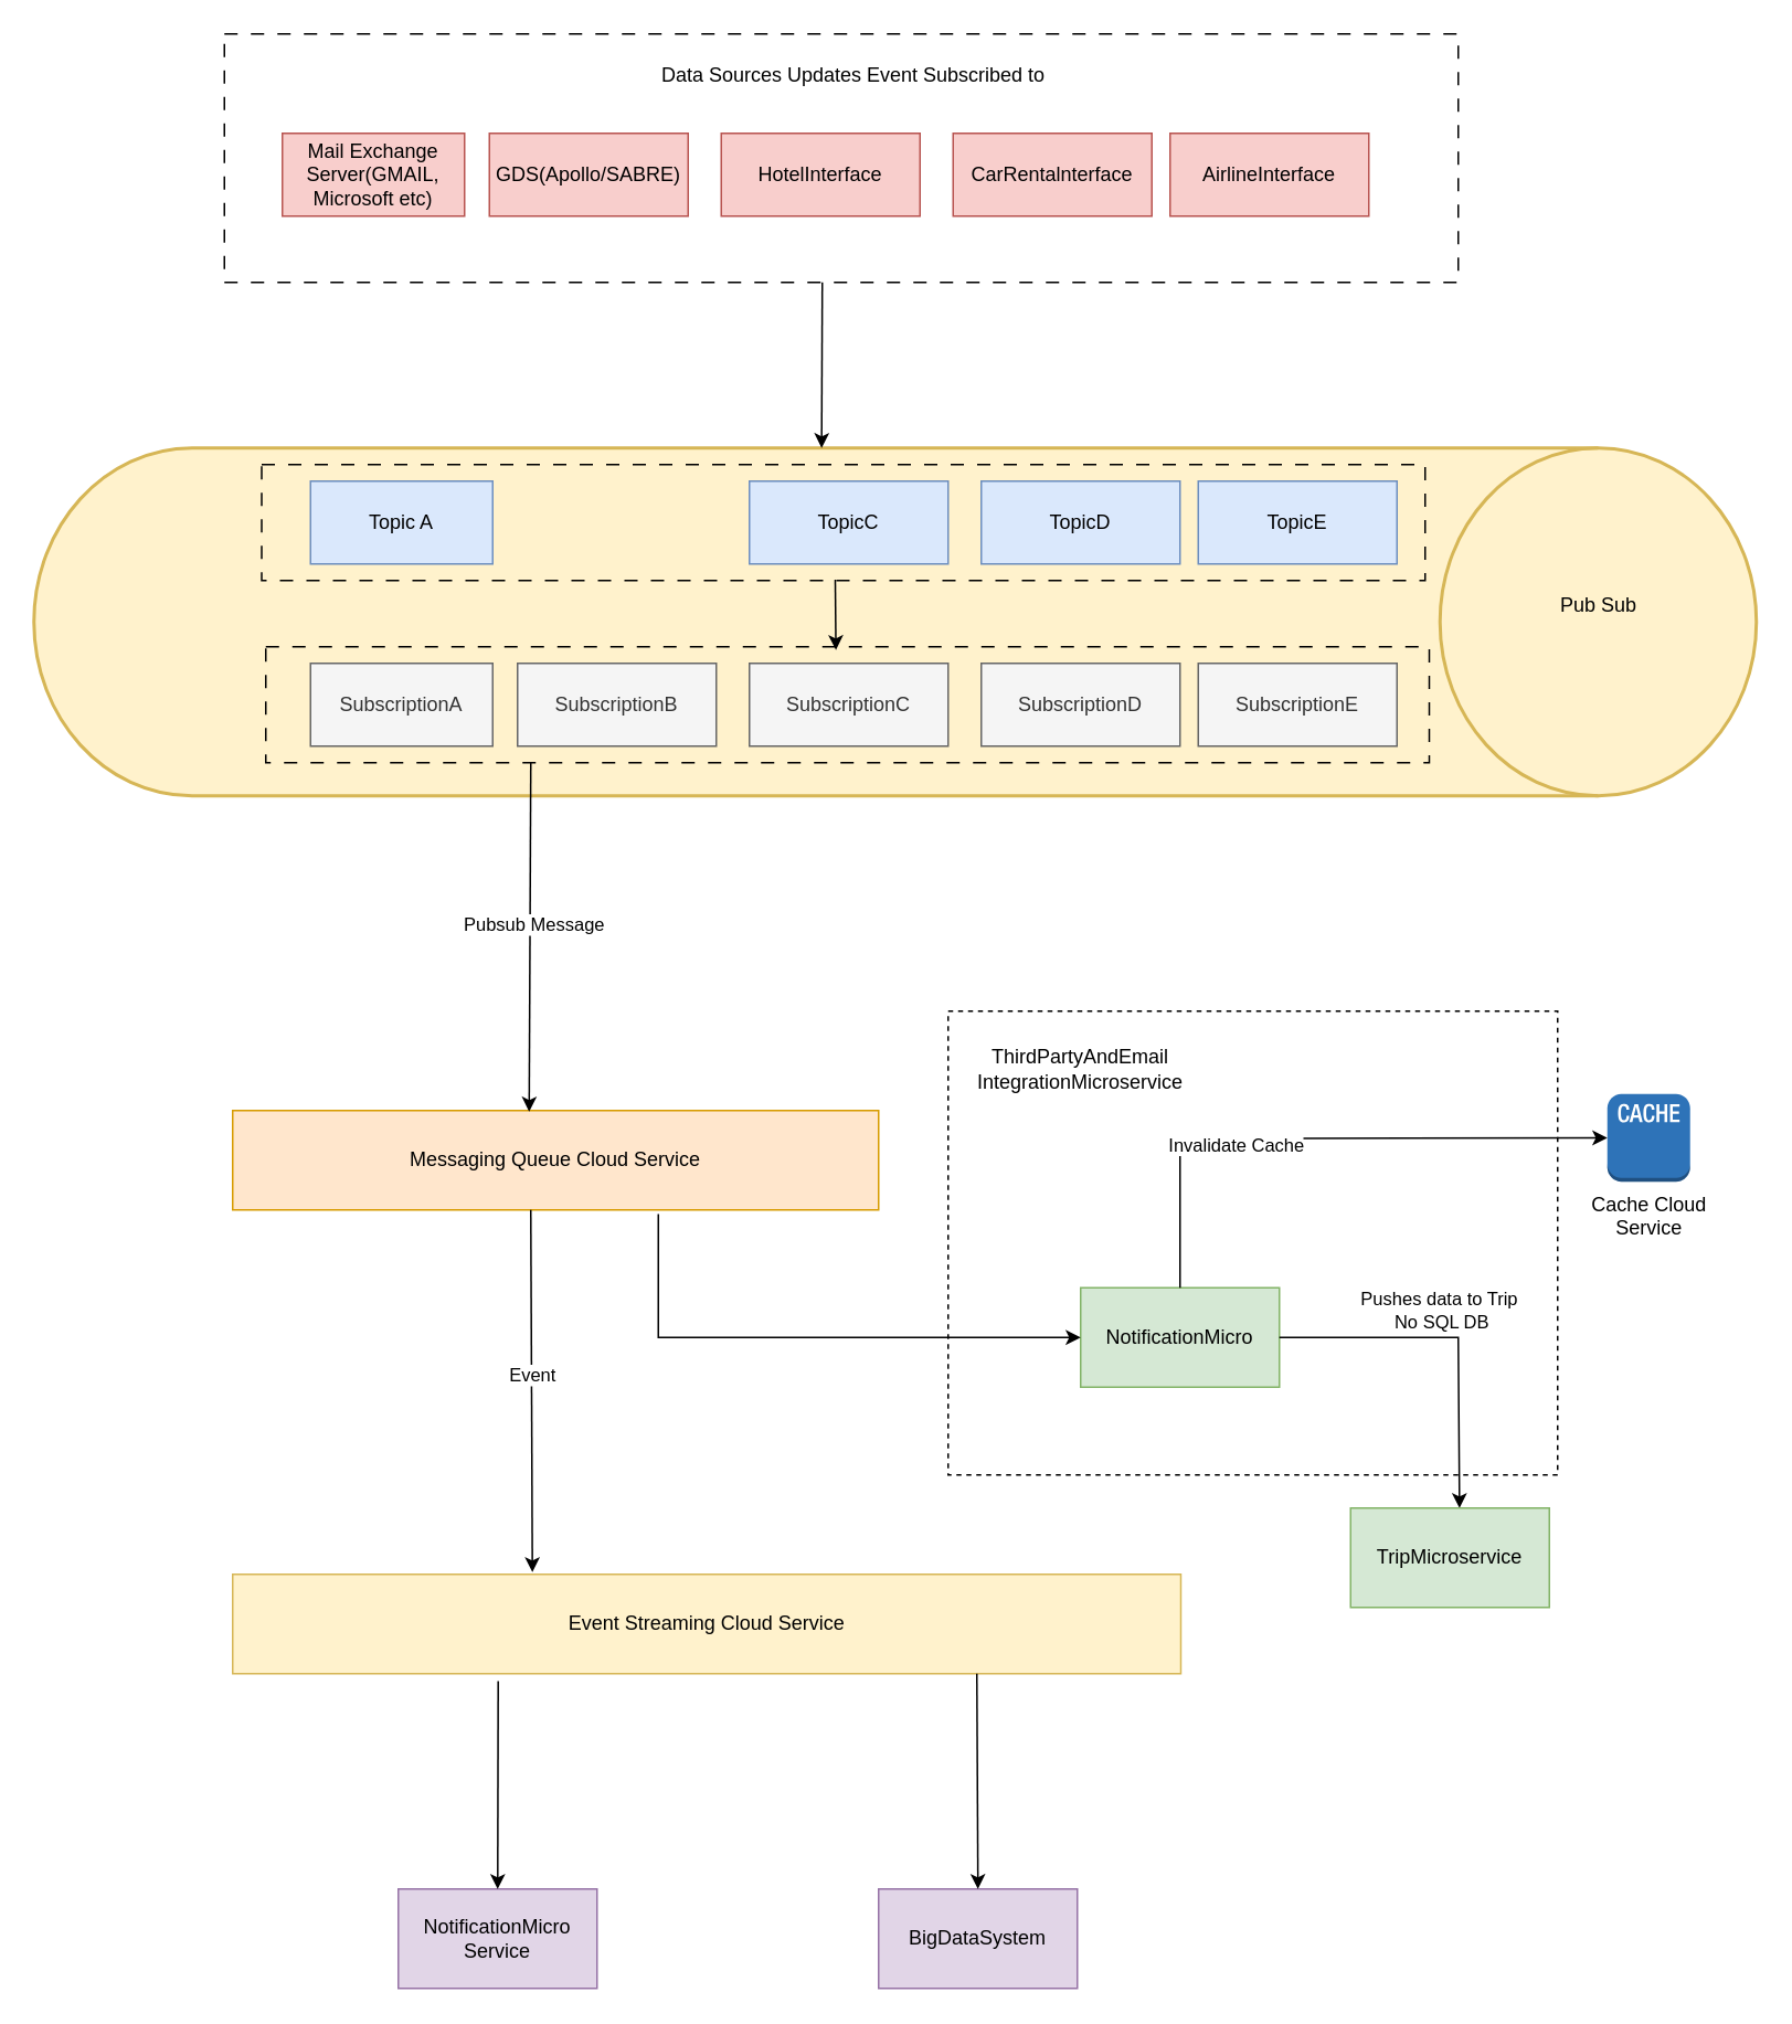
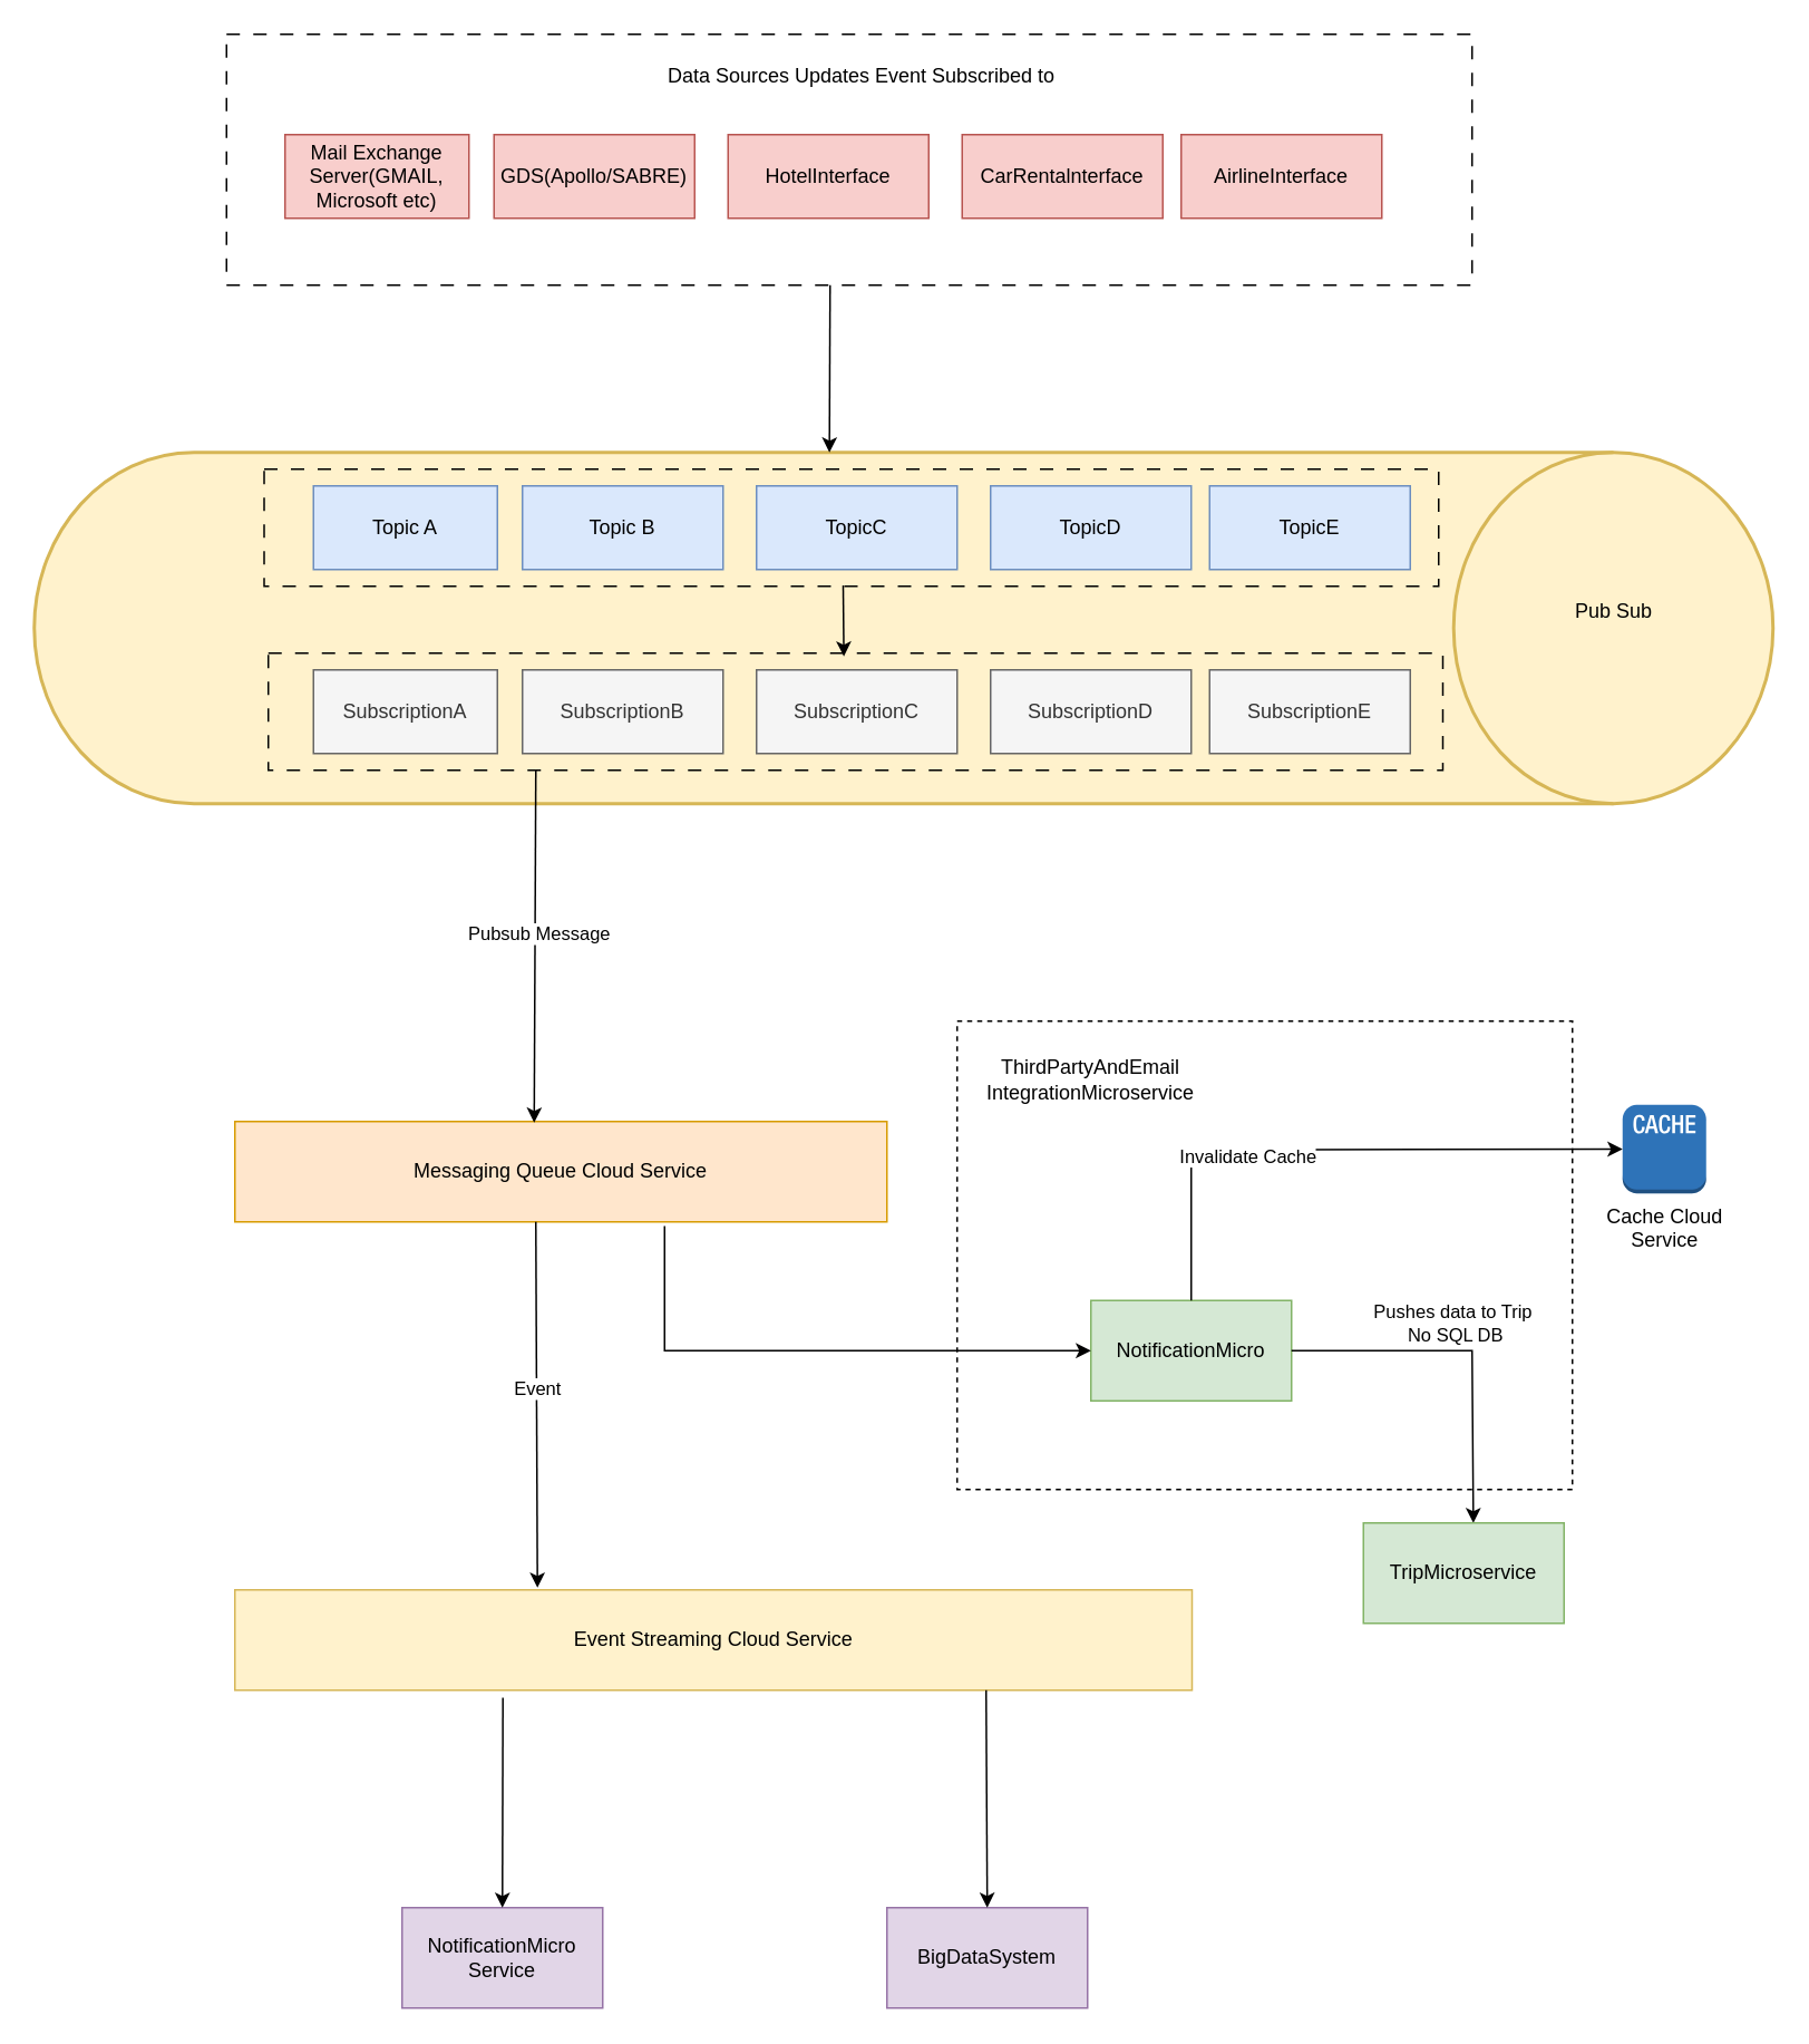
  <mxCell id="0" />
  <mxCell id="1" parent="0" />
  <mxCell id="2" value="" style="strokeWidth=2;html=1;shape=mxgraph.flowchart.direct_data;whiteSpace=wrap;labelBackgroundColor=default;fillColor=#fff2cc;strokeColor=#d6b656;" vertex="1" parent="1"><mxGeometry x="20" y="270" width="1040" height="210" as="geometry" /></mxCell>
  <mxCell id="3" value="" style="rounded=0;whiteSpace=wrap;html=1;fillColor=none;dashed=1;dashPattern=8 8;" vertex="1" parent="1"><mxGeometry x="157.5" y="280" width="702.5" height="70" as="geometry" /></mxCell>
  <mxCell id="4" value="" style="rounded=0;whiteSpace=wrap;html=1;fillColor=none;dashed=1;dashPattern=8 8;" vertex="1" parent="1"><mxGeometry x="135" y="20" width="745" height="150" as="geometry" /></mxCell>
  <mxCell id="5" value="" style="rounded=0;whiteSpace=wrap;html=1;fillColor=none;dashed=1;dashPattern=8 8;" vertex="1" parent="1"><mxGeometry x="160" y="390" width="702.5" height="70" as="geometry" /></mxCell>
  <mxCell id="6" value="AirlineInterface" style="rounded=0;whiteSpace=wrap;html=1;fillColor=#f8cecc;strokeColor=#b85450;" vertex="1" parent="1"><mxGeometry x="706" y="80" width="120" height="50" as="geometry" /></mxCell>
  <mxCell id="7" value="GDS(Apollo/SABRE)" style="rounded=0;whiteSpace=wrap;html=1;fillColor=#f8cecc;strokeColor=#b85450;" vertex="1" parent="1"><mxGeometry x="295" y="80" width="120" height="50" as="geometry" /></mxCell>
  <mxCell id="8" value="CarRentalnterface" style="rounded=0;whiteSpace=wrap;html=1;fillColor=#f8cecc;strokeColor=#b85450;" vertex="1" parent="1"><mxGeometry x="575" y="80" width="120" height="50" as="geometry" /></mxCell>
  <mxCell id="9" value="HotelInterface" style="rounded=0;whiteSpace=wrap;html=1;fillColor=#f8cecc;strokeColor=#b85450;" vertex="1" parent="1"><mxGeometry x="435" y="80" width="120" height="50" as="geometry" /></mxCell>
  <mxCell id="10" value="Mail Exchange Server(GMAIL, Microsoft etc)" style="rounded=0;whiteSpace=wrap;html=1;fillColor=#f8cecc;strokeColor=#b85450;" vertex="1" parent="1"><mxGeometry x="170" y="80" width="110" height="50" as="geometry" /></mxCell>
  <mxCell id="11" value="" style="rounded=0;whiteSpace=wrap;html=1;dashed=1;fillColor=none;" vertex="1" parent="1"><mxGeometry x="572" y="610" width="368" height="280" as="geometry" /></mxCell>
  <mxCell id="12" value="Messaging Queue Cloud Service" style="rounded=0;whiteSpace=wrap;html=1;fillColor=#ffe6cc;strokeColor=#d79b00;" vertex="1" parent="1"><mxGeometry x="140" y="670" width="390" height="60" as="geometry" /></mxCell>
  <mxCell id="13" value="NotificationMicro" style="rounded=0;whiteSpace=wrap;html=1;fillColor=#d5e8d4;strokeColor=#82b366;" vertex="1" parent="1"><mxGeometry x="652" y="777" width="120" height="60" as="geometry" /></mxCell>
  <mxCell id="14" value="Cache Cloud&lt;br&gt;Service" style="outlineConnect=0;dashed=0;verticalLabelPosition=bottom;verticalAlign=top;align=center;html=1;shape=mxgraph.aws3.cache_node;fillColor=#2E73B8;gradientColor=none;" vertex="1" parent="1"><mxGeometry x="970" y="660" width="50" height="53" as="geometry" /></mxCell>
  <mxCell id="15" value="" style="endArrow=classic;html=1;rounded=0;exitX=0.5;exitY=0;exitDx=0;exitDy=0;entryX=0;entryY=0.5;entryDx=0;entryDy=0;entryPerimeter=0;" edge="1" parent="1" source="13" target="14"><mxGeometry width="50" height="50" relative="1" as="geometry"><mxPoint x="242" y="730" as="sourcePoint" /><mxPoint x="292" y="680" as="targetPoint" /><Array as="points"><mxPoint x="712" y="687" /></Array></mxGeometry></mxCell>
  <mxCell id="16" value="Invalidate Cache" style="edgeLabel;html=1;align=center;verticalAlign=middle;resizable=0;points=[];" vertex="1" connectable="0" parent="15"><mxGeometry x="-0.295" y="-3" relative="1" as="geometry"><mxPoint y="1" as="offset" /></mxGeometry></mxCell>
  <mxCell id="17" value="Data Sources Updates Event Subscribed to" style="text;html=1;strokeColor=none;fillColor=none;align=center;verticalAlign=middle;whiteSpace=wrap;rounded=0;" vertex="1" parent="1"><mxGeometry x="225" y="30" width="580" height="30" as="geometry" /></mxCell>
  <mxCell id="18" value="TopicE" style="rounded=0;whiteSpace=wrap;html=1;fillColor=#dae8fc;strokeColor=#6c8ebf;" vertex="1" parent="1"><mxGeometry x="723" y="290" width="120" height="50" as="geometry" /></mxCell>
+ <mxCell id="19" value="Topic B" style="rounded=0;whiteSpace=wrap;html=1;fillColor=#dae8fc;strokeColor=#6c8ebf;" vertex="1" parent="1"><mxGeometry x="312" y="290" width="120" height="50" as="geometry" /></mxCell>
  <mxCell id="20" value="TopicD" style="rounded=0;whiteSpace=wrap;html=1;fillColor=#dae8fc;strokeColor=#6c8ebf;" vertex="1" parent="1"><mxGeometry x="592" y="290" width="120" height="50" as="geometry" /></mxCell>
  <mxCell id="21" value="TopicC" style="rounded=0;whiteSpace=wrap;html=1;fillColor=#dae8fc;strokeColor=#6c8ebf;" vertex="1" parent="1"><mxGeometry x="452" y="290" width="120" height="50" as="geometry" /></mxCell>
  <mxCell id="22" value="Topic A" style="rounded=0;whiteSpace=wrap;html=1;fillColor=#dae8fc;strokeColor=#6c8ebf;" vertex="1" parent="1"><mxGeometry x="187" y="290" width="110" height="50" as="geometry" /></mxCell>
  <mxCell id="23" value="Pub Sub" style="text;html=1;strokeColor=none;fillColor=none;align=center;verticalAlign=middle;whiteSpace=wrap;rounded=0;" vertex="1" parent="1"><mxGeometry x="935" y="350" width="60" height="30" as="geometry" /></mxCell>
  <mxCell id="24" value="SubscriptionE" style="rounded=0;whiteSpace=wrap;html=1;fillColor=#f5f5f5;fontColor=#333333;strokeColor=#666666;" vertex="1" parent="1"><mxGeometry x="723" y="400" width="120" height="50" as="geometry" /></mxCell>
  <mxCell id="25" value="SubscriptionB" style="rounded=0;whiteSpace=wrap;html=1;fillColor=#f5f5f5;fontColor=#333333;strokeColor=#666666;" vertex="1" parent="1"><mxGeometry x="312" y="400" width="120" height="50" as="geometry" /></mxCell>
  <mxCell id="26" value="SubscriptionD" style="rounded=0;whiteSpace=wrap;html=1;fillColor=#f5f5f5;fontColor=#333333;strokeColor=#666666;" vertex="1" parent="1"><mxGeometry x="592" y="400" width="120" height="50" as="geometry" /></mxCell>
  <mxCell id="27" value="SubscriptionC" style="rounded=0;whiteSpace=wrap;html=1;fillColor=#f5f5f5;fontColor=#333333;strokeColor=#666666;" vertex="1" parent="1"><mxGeometry x="452" y="400" width="120" height="50" as="geometry" /></mxCell>
  <mxCell id="28" value="SubscriptionA" style="rounded=0;whiteSpace=wrap;html=1;fillColor=#f5f5f5;fontColor=#333333;strokeColor=#666666;" vertex="1" parent="1"><mxGeometry x="187" y="400" width="110" height="50" as="geometry" /></mxCell>
  <mxCell id="29" value="" style="endArrow=classic;html=1;rounded=0;exitX=0.493;exitY=0.993;exitDx=0;exitDy=0;exitPerimeter=0;entryX=0.49;entryY=0.028;entryDx=0;entryDy=0;entryPerimeter=0;" edge="1" parent="1" source="3" target="5"><mxGeometry width="50" height="50" relative="1" as="geometry"><mxPoint x="500" y="400" as="sourcePoint" /><mxPoint x="550" y="350" as="targetPoint" /></mxGeometry></mxCell>
  <mxCell id="30" value="" style="endArrow=classic;html=1;rounded=0;exitX=0.5;exitY=1;exitDx=0;exitDy=0;entryX=0.459;entryY=0.011;entryDx=0;entryDy=0;entryPerimeter=0;" edge="1" parent="1" target="12"><mxGeometry width="50" height="50" relative="1" as="geometry"><mxPoint x="320" y="460" as="sourcePoint" /><mxPoint x="321.21" y="643.08" as="targetPoint" /></mxGeometry></mxCell>
  <mxCell id="31" value="Pubsub Message" style="edgeLabel;html=1;align=center;verticalAlign=middle;resizable=0;points=[];" vertex="1" connectable="0" parent="30"><mxGeometry x="-0.08" y="2" relative="1" as="geometry"><mxPoint as="offset" /></mxGeometry></mxCell>
  <mxCell id="32" value="" style="endArrow=classic;html=1;rounded=0;entryX=0.473;entryY=0.011;entryDx=0;entryDy=0;entryPerimeter=0;" edge="1" parent="1"><mxGeometry width="50" height="50" relative="1" as="geometry"><mxPoint x="496" y="170" as="sourcePoint" /><mxPoint x="495.61" y="270" as="targetPoint" /></mxGeometry></mxCell>
  <mxCell id="33" value="Event Streaming Cloud Service" style="rounded=0;whiteSpace=wrap;html=1;fillColor=#fff2cc;strokeColor=#d6b656;" vertex="1" parent="1"><mxGeometry x="140" y="950" width="572.5" height="60" as="geometry" /></mxCell>
  <mxCell id="34" value="" style="endArrow=classic;html=1;rounded=0;exitX=0.25;exitY=1;exitDx=0;exitDy=0;entryX=0.172;entryY=-0.022;entryDx=0;entryDy=0;entryPerimeter=0;" edge="1" parent="1"><mxGeometry width="50" height="50" relative="1" as="geometry"><mxPoint x="320" y="730" as="sourcePoint" /><mxPoint x="320.97" y="948.68" as="targetPoint" /></mxGeometry></mxCell>
  <mxCell id="35" value="Event" style="edgeLabel;html=1;align=center;verticalAlign=middle;resizable=0;points=[];" vertex="1" connectable="0" parent="34"><mxGeometry x="-0.093" relative="1" as="geometry"><mxPoint y="1" as="offset" /></mxGeometry></mxCell>
  <mxCell id="36" value="NotificationMicro&lt;br&gt;Service" style="rounded=0;whiteSpace=wrap;html=1;fillColor=#e1d5e7;strokeColor=#9673a6;" vertex="1" parent="1"><mxGeometry x="240" y="1140" width="120" height="60" as="geometry" /></mxCell>
  <mxCell id="37" value="BigDataSystem" style="rounded=0;whiteSpace=wrap;html=1;fillColor=#e1d5e7;strokeColor=#9673a6;" vertex="1" parent="1"><mxGeometry x="530" y="1140" width="120" height="60" as="geometry" /></mxCell>
  <mxCell id="38" value="" style="endArrow=classic;html=1;rounded=0;exitX=0.28;exitY=1.074;exitDx=0;exitDy=0;exitPerimeter=0;" edge="1" parent="1" source="33"><mxGeometry width="50" height="50" relative="1" as="geometry"><mxPoint x="510" y="1070" as="sourcePoint" /><mxPoint x="300" y="1140" as="targetPoint" /></mxGeometry></mxCell>
  <mxCell id="39" value="" style="endArrow=classic;html=1;rounded=0;exitX=0.28;exitY=1.074;exitDx=0;exitDy=0;exitPerimeter=0;entryX=0.5;entryY=0;entryDx=0;entryDy=0;" edge="1" parent="1" target="37"><mxGeometry width="50" height="50" relative="1" as="geometry"><mxPoint x="589.33" y="1010" as="sourcePoint" /><mxPoint x="589.33" y="1136" as="targetPoint" /></mxGeometry></mxCell>
  <mxCell id="40" value="ThirdPartyAndEmail&lt;br&gt;IntegrationMicroservice" style="text;html=1;strokeColor=none;fillColor=none;align=center;verticalAlign=middle;whiteSpace=wrap;rounded=0;" vertex="1" parent="1"><mxGeometry x="622" y="630" width="60" height="30" as="geometry" /></mxCell>
  <mxCell id="41" value="" style="endArrow=classic;html=1;rounded=0;exitX=0.659;exitY=1.041;exitDx=0;exitDy=0;exitPerimeter=0;entryX=0;entryY=0.5;entryDx=0;entryDy=0;" edge="1" parent="1" source="12" target="13"><mxGeometry width="50" height="50" relative="1" as="geometry"><mxPoint x="500" y="860" as="sourcePoint" /><mxPoint x="550" y="810" as="targetPoint" /><Array as="points"><mxPoint x="397" y="807" /></Array></mxGeometry></mxCell>
  <mxCell id="42" value="" style="endArrow=classic;html=1;rounded=0;entryX=0.548;entryY=0.001;entryDx=0;entryDy=0;exitX=1;exitY=0.5;exitDx=0;exitDy=0;entryPerimeter=0;" edge="1" parent="1" target="44" source="13"><mxGeometry width="50" height="50" relative="1" as="geometry"><mxPoint x="805" y="690" as="sourcePoint" /><mxPoint x="995" y="659.193" as="targetPoint" /><Array as="points"><mxPoint x="880" y="807" /></Array></mxGeometry></mxCell>
  <mxCell id="43" value="Pushes data to Trip&amp;nbsp;&lt;br&gt;No SQL DB" style="edgeLabel;html=1;align=center;verticalAlign=middle;resizable=0;points=[];" vertex="1" connectable="0" parent="42"><mxGeometry x="-0.177" relative="1" as="geometry"><mxPoint x="10" y="-17" as="offset" /></mxGeometry></mxCell>
  <mxCell id="44" value="TripMicroservice" style="rounded=0;whiteSpace=wrap;html=1;fillColor=#d5e8d4;strokeColor=#82b366;" vertex="1" parent="1"><mxGeometry x="815" y="910" width="120" height="60" as="geometry" /></mxCell>
